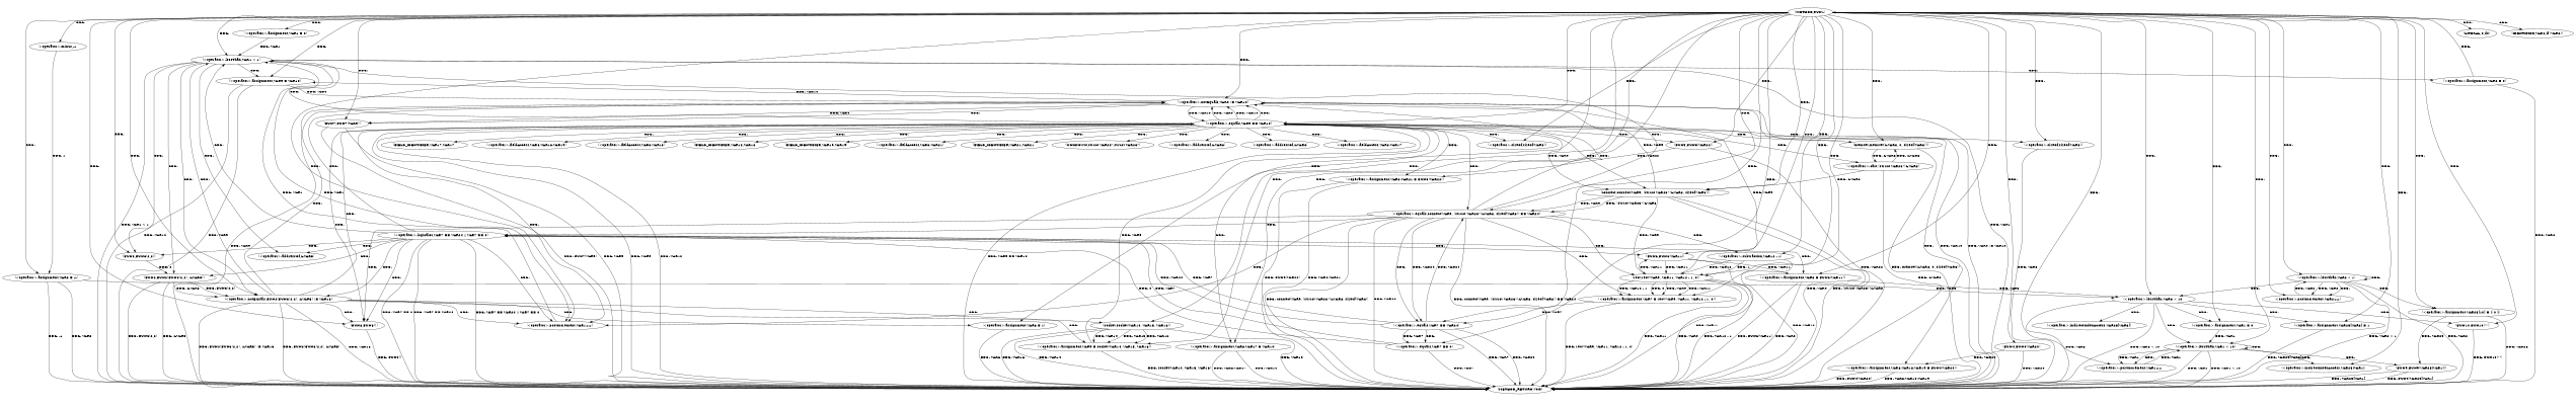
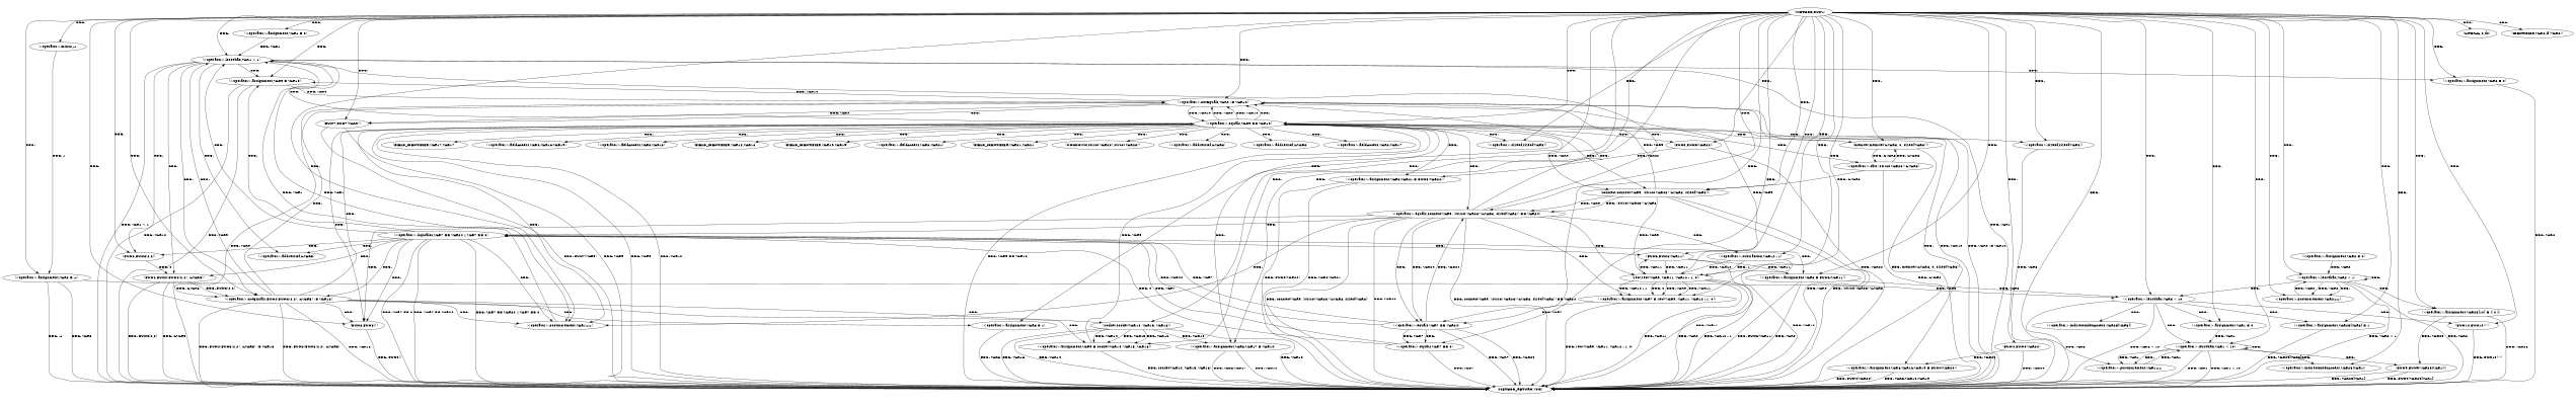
  digraph {
    n1 [label="(METHOD,FUN1)"]
    n2 [label="(<operator>.assignment,VAR3 = -1)"]
    n3 [label="(<operator>.minus,-1)"]
    n4 [label="(<operator>.assignment,VAR1 = 0)"]
    n5 [label="(<operator>.lessThan,VAR1 < 1)"]
    n6 [label="(<operator>.postIncrement,VAR1++)"]
    n7 [label="(<operator>.assignment,VAR6 = 0)"]
    n8 [label="(<operator>.assignment,VAR9 = VAR10)"]
    n9 [label="(<operator>.notEquals,FUN2(FUN3(2,2), &VAR5) != VAR13)"]
    n10 [label="(FUN3,FUN3(2,2))"]
    n11 [label="(<operator>.assignment,VAR6 = 1)"]
    n12 [label="(<operator>.assignment,VAR9 = socket(VAR14, VAR15, VAR16))"]
    n13 [label="(socket,socket(VAR14, VAR15, VAR16))"]
    n14 [label="(<operator>.equals,VAR9 == VAR10)"]
    n15 [label="(memset,memset(&VAR8, 0, sizeof(VAR8)))"]
    n16 [label="(<operator>.sizeOf,sizeof(VAR8))"]
    n17 [label="(<operator>.assignment,VAR8.VAR17 = VAR14)"]
    n18 [label="(FUN4,FUN4(VAR20))"]
    n19 [label="(FUN5,FUN5(VAR22))"]
    n20 [label="(<operator>.equals,connect(VAR9, (struct VAR23*)&VAR8, sizeof(VAR8)) == VAR24)"]
    n21 [label="(connect,connect(VAR9, (struct VAR23*)&VAR8, sizeof(VAR8)))"]
    n22 [label="(<operator>.sizeOf,sizeof(VAR8))"]
    n23 [label="(<operator>.assignment,VAR7 = recv(VAR9, VAR11, VAR12 - 1, 0))"]
    n24 [label="(recv,recv(VAR9, VAR11, VAR12 - 1, 0))"]
    n25 [label="(<operator>.subtraction,VAR12 - 1)"]
    n26 [label="(<operator>.equals,VAR7 == VAR24)"]
    n27 [label="(<operator>.equals,VAR7 == 0)"]
    n28 [label="(<operator>.assignment,VAR3 = FUN6(VAR11))"]
    n29 [label="(FUN6,FUN6(VAR11))"]
    n30 [label="(LITERAL,0,do)"]
    n31 [label="(<operator>.notEquals,VAR9 != VAR10)"]
    n32 [label="(FUN7,FUN7(VAR9))"]
    n33 [label="(IDENTIFIER,VAR6,if (VAR6))"]
    n34 [label="(FUN8,FUN8())"]
    n35 [label="(<operator>.lessThan,VAR2 < 1)"]
    n36 [label="(<operator>.postIncrement,VAR2++)"]
    n37 [label="(<operator>.assignment,VAR25[10] = { 0 })"]
    n38 [label="(<operator>.lessThan,VAR3 < 10)"]
    n39 [label="(<operator>.assignment,VAR25[VAR3] = 1)"]
    n40 [label="(<operator>.assignment,VAR1 = 0)"]
    n41 [label="(<operator>.lessThan,VAR1 < 10)"]
    n42 [label="(<operator>.postIncrement,VAR1++)"]
    n43 [label="(FUN10,FUN10(\"\"))"]
    n44 [label="(<operator>.indirectIndexAccess,VAR25[VAR1])"]
    n45 [label="(METHOD_RETURN,void)"]
    n46 [label="(FUN2,FUN2(FUN3(2,2), &VAR5))"]
    n47 [label="(<operator>.addressOf,&VAR5)"]
    n48 [label="(<operator>.assignment,VAR8.VAR18.VAR19 = FUN4(VAR20))"]
    n49 [label="(<operator>.assignment,VAR8.VAR21 = FUN5(VAR22))"]
    n50 [label="(<operator>.cast,(struct VAR23*)&VAR8)"]
    n51 [label="(<operator>.addressOf,&VAR8)"]
    n52 [label="(<operator>.fieldAccess,VAR8.VAR17)"]
    n53 [label="(FIELD_IDENTIFIER,VAR17,VAR17)"]
    n54 [label="(<operator>.fieldAccess,VAR8.VAR18.VAR19)"]
    n55 [label="(<operator>.fieldAccess,VAR8.VAR18)"]
    n56 [label="(FIELD_IDENTIFIER,VAR18,VAR18)"]
    n57 [label="(FIELD_IDENTIFIER,VAR19,VAR19)"]
    n58 [label="(<operator>.fieldAccess,VAR8.VAR21)"]
    n59 [label="(FIELD_IDENTIFIER,VAR21,VAR21)"]
    n60 [label="(UNKNOWN,struct VAR23*,struct VAR23*)"]
    n61 [label="(<operator>.addressOf,&VAR8)"]
    n62 [label="(<operator>.logicalOr,VAR7 == VAR24 || VAR7 == 0)"]
+   n63 [label="(<operator>.assignment,VAR2 = 0)"]
    n64 [label="(FUN9,FUN9(VAR25[VAR1]))"]
    n65 [label="(<operator>.indirectIndexAccess,VAR25[VAR3])"]
    n1 -> n2 [label="DDG: "]
    n1 -> n3 [label="DDG: "]
    n1 -> n4 [label="DDG: "]
    n1 -> n5 [label="DDG: "]
    n1 -> n6 [label="DDG: "]
-   n7 -> n1 [label="DDG: "]
+   n1 -> n7 [label="DDG: "]
    n1 -> n8 [label="DDG: "]
    n1 -> n9 [label="DDG: "]
    n1 -> n10 [label="DDG: "]
    n1 -> n11 [label="DDG: "]
    n1 -> n12 [label="DDG: "]
    n1 -> n13 [label="DDG: "]
    n1 -> n14 [label="DDG: "]
    n1 -> n15 [label="DDG: "]
    n1 -> n16 [label="DDG: "]
    n1 -> n17 [label="DDG: "]
    n1 -> n18 [label="DDG: "]
    n1 -> n19 [label="DDG: "]
    n1 -> n20 [label="DDG: "]
    n1 -> n21 [label="DDG: "]
    n1 -> n22 [label="DDG: "]
    n1 -> n23 [label="DDG: "]
    n1 -> n24 [label="DDG: "]
    n1 -> n25 [label="DDG: "]
    n1 -> n26 [label="DDG: "]
    n1 -> n27 [label="DDG: "]
    n1 -> n28 [label="DDG: "]
    n1 -> n29 [label="DDG: "]
    n1 -> n30 [label="DDG: "]
    n1 -> n31 [label="DDG: "]
    n1 -> n32 [label="DDG: "]
    n1 -> n33 [label="CDG: "]
    n1 -> n34 [label="DDG: "]
    n1 -> n35 [label="DDG: "]
    n1 -> n36 [label="DDG: "]
    n1 -> n37 [label="DDG: "]
    n1 -> n38 [label="DDG: "]
    n1 -> n39 [label="DDG: "]
    n1 -> n40 [label="DDG: "]
    n1 -> n41 [label="DDG: "]
    n1 -> n42 [label="DDG: "]
    n1 -> n43 [label="DDG: "]
    n1 -> n44 [label="DDG: "]
    n2 -> n38 [label="DDG: VAR3"]
    n2 -> n45 [label="DDG: -1"]
    n2 -> n45 [label="DDG: VAR3"]
    n3 -> n2 [label="DDG: 1"]
    n4 -> n5 [label="DDG: VAR1"]
    n5 -> n6 [label="DDG: VAR1"]
    n5 -> n7 [label="CDG: "]
    n5 -> n8 [label="CDG: "]
    n5 -> n9 [label="CDG: "]
    n5 -> n10 [label="CDG: "]
    n5 -> n45 [label="DDG: VAR1"]
    n5 -> n45 [label="DDG: VAR1 < 1"]
    n5 -> n46 [label="CDG: "]
    n5 -> n47 [label="CDG: "]
    n6 -> n5 [label="DDG: VAR1"]
    n7 -> n45 [label="DDG: VAR6"]
    n8 -> n31 [label="DDG: VAR9"]
    n8 -> n45 [label="DDG: VAR10"]
    n8 -> n45 [label="DDG: VAR9"]
    n9 -> n5 [label="CDG: "]
    n9 -> n6 [label="CDG: "]
    n9 -> n11 [label="CDG: "]
    n9 -> n12 [label="CDG: "]
    n9 -> n13 [label="CDG: "]
    n9 -> n14 [label="CDG: "]
    n9 -> n31 [label="CDG: "]
    n9 -> n34 [label="CDG: "]
    n9 -> n45 [label="DDG: VAR13"]
    n9 -> n45 [label="DDG: FUN2(FUN3(2,2), &VAR5) != VAR13"]
    n9 -> n45 [label="DDG: FUN2(FUN3(2,2), &VAR5)"]
    n10 -> n46 [label="DDG: 2"]
    n11 -> n45 [label="DDG: VAR6"]
    n12 -> n14 [label="DDG: VAR9"]
    n12 -> n45 [label="DDG: socket(VAR14, VAR15, VAR16)"]
    n13 -> n12 [label="DDG: VAR14"]
    n13 -> n12 [label="DDG: VAR15"]
    n13 -> n12 [label="DDG: VAR16"]
+   n13 -> n17 [label="DDG: VAR14"]
    n13 -> n45 [label="DDG: VAR16"]
    n13 -> n45 [label="DDG: VAR14"]
    n13 -> n45 [label="DDG: VAR15"]
    n14 -> n5 [label="CDG: "]
    n14 -> n6 [label="CDG: "]
    n14 -> n15 [label="CDG: "]
    n14 -> n16 [label="CDG: "]
    n14 -> n17 [label="CDG: "]
    n14 -> n19 [label="CDG: "]
    n14 -> n20 [label="CDG: "]
    n14 -> n21 [label="DDG: VAR9"]
    n14 -> n21 [label="CDG: "]
    n14 -> n22 [label="CDG: "]
    n14 -> n31 [label="DDG: VAR9"]
    n14 -> n31 [label="DDG: VAR10"]
    n14 -> n31 [label="CDG: "]
    n14 -> n34 [label="CDG: "]
    n14 -> n45 [label="DDG: VAR10"]
    n14 -> n45 [label="DDG: VAR9 == VAR10"]
    n14 -> n45 [label="DDG: VAR9"]
    n14 -> n48 [label="CDG: "]
    n14 -> n49 [label="DDG: "]
    n14 -> n50 [label="CDG: "]
    n14 -> n51 [label="CDG: "]
    n14 -> n52 [label="CDG: "]
    n14 -> n53 [label="CDG: "]
    n14 -> n54 [label="CDG: "]
    n14 -> n55 [label="CDG: "]
    n14 -> n56 [label="CDG: "]
    n14 -> n57 [label="CDG: "]
    n14 -> n58 [label="CDG: "]
    n14 -> n59 [label="CDG: "]
    n14 -> n60 [label="CDG: "]
    n14 -> n61 [label="CDG: "]
    n15 -> n45 [label="DDG: memset(&VAR8, 0, sizeof(VAR8))"]
    n15 -> n50 [label="DDG: &VAR8"]
    n17 -> n45 [label="DDG: VAR8.VAR17"]
    n17 -> n45 [label="DDG: VAR14"]
    n18 -> n45 [label="DDG: VAR20"]
    n18 -> n48 [label="DDG: VAR20"]
    n19 -> n45 [label="DDG: VAR22"]
    n19 -> n49 [label="DDG: VAR22"]
    n20 -> n5 [label="CDG: "]
    n20 -> n6 [label="CDG: "]
    n20 -> n23 [label="CDG: "]
    n20 -> n24 [label="CDG: "]
    n20 -> n25 [label="CDG: "]
    n20 -> n26 [label="DDG: VAR24"]
    n20 -> n26 [label="CDG: "]
    n20 -> n31 [label="CDG: "]
    n20 -> n34 [label="CDG: "]
    n20 -> n45 [label="DDG: connect(VAR9, (struct VAR23*)&VAR8, sizeof(VAR8)) == VAR24"]
    n20 -> n45 [label="DDG: connect(VAR9, (struct VAR23*)&VAR8, sizeof(VAR8))"]
    n20 -> n45 [label="DDG: VAR24"]
    n20 -> n62 [label="CDG: "]
    n21 -> n20 [label="DDG: VAR9"]
    n21 -> n20 [label="DDG: (struct VAR23*)&VAR8"]
    n21 -> n24 [label="DDG: VAR9"]
    n21 -> n31 [label="DDG: VAR9"]
    n21 -> n45 [label="DDG: VAR9"]
    n21 -> n45 [label="DDG: (struct VAR23*)&VAR8"]
    n22 -> n45 [label="DDG: VAR8"]
    n23 -> n26 [label="DDG: VAR7"]
    n23 -> n45 [label="DDG: recv(VAR9, VAR11, VAR12 - 1, 0)"]
    n24 -> n23 [label="DDG: VAR9"]
    n24 -> n23 [label="DDG: VAR11"]
    n24 -> n23 [label="DDG: VAR12 - 1"]
    n24 -> n23 [label="DDG: 0"]
    n24 -> n29 [label="DDG: VAR11"]
    n24 -> n31 [label="DDG: VAR9"]
    n24 -> n45 [label="DDG: VAR9"]
    n24 -> n45 [label="DDG: VAR12 - 1"]
    n24 -> n45 [label="DDG: VAR11"]
    n25 -> n24 [label="DDG: VAR12"]
    n25 -> n24 [label="DDG: 1"]
    n25 -> n45 [label="DDG: VAR12"]
    n26 -> n20 [label="DDG: VAR24"]
    n26 -> n27 [label="DDG: VAR7"]
    n26 -> n27 [label="CDG: "]
    n26 -> n45 [label="DDG: VAR7"]
    n26 -> n45 [label="DDG: VAR24"]
    n26 -> n62 [label="DDG: VAR7"]
    n26 -> n62 [label="DDG: VAR24"]
    n27 -> n45 [label="DDG: VAR7"]
    n27 -> n62 [label="DDG: VAR7"]
    n27 -> n62 [label="DDG: 0"]
    n28 -> n38 [label="DDG: VAR3"]
    n28 -> n45 [label="DDG: FUN6(VAR11)"]
    n28 -> n45 [label="DDG: VAR3"]
    n29 -> n24 [label="DDG: VAR11"]
    n29 -> n28 [label="DDG: VAR11"]
    n29 -> n45 [label="DDG: VAR11"]
    n31 -> n8 [label="DDG: VAR10"]
    n31 -> n14 [label="DDG: VAR10"]
    n31 -> n32 [label="DDG: VAR9"]
    n31 -> n32 [label="CDG: "]
    n31 -> n45 [label="DDG: VAR10"]
    n31 -> n45 [label="DDG: VAR9 != VAR10"]
    n31 -> n45 [label="DDG: VAR9"]
    n32 -> n45 [label="DDG: FUN7(VAR9)"]
    n32 -> n45 [label="DDG: VAR9"]
    n34 -> n45 [label="DDG: FUN8()"]
    n35 -> n35 [label="CDG: "]
    n35 -> n36 [label="DDG: VAR2"]
    n35 -> n36 [label="CDG: "]
    n35 -> n37 [label="CDG: "]
    n35 -> n38 [label="CDG: "]
    n35 -> n45 [label="DDG: VAR2 < 1"]
    n35 -> n45 [label="DDG: VAR2"]
    n36 -> n35 [label="DDG: VAR2"]
    n37 -> n45 [label="DDG: VAR25"]
    n37 -> n64 [label="DDG: VAR25"]
    n38 -> n39 [label="CDG: "]
    n38 -> n40 [label="CDG: "]
    n38 -> n41 [label="CDG: "]
    n38 -> n43 [label="CDG: "]
    n38 -> n45 [label="DDG: VAR3"]
    n38 -> n45 [label="DDG: VAR3 < 10"]
    n38 -> n65 [label="CDG: "]
    n39 -> n45 [label="DDG: VAR25[VAR3]"]
    n40 -> n41 [label="DDG: VAR1"]
    n41 -> n41 [label="CDG: "]
    n41 -> n42 [label="DDG: VAR1"]
    n41 -> n42 [label="CDG: "]
    n41 -> n44 [label="CDG: "]
    n41 -> n45 [label="DDG: VAR1"]
    n41 -> n45 [label="DDG: VAR1 < 10"]
    n41 -> n64 [label="CDG: "]
    n42 -> n41 [label="DDG: VAR1"]
    n43 -> n45 [label="DDG: FUN10(\"\")"]
    n46 -> n9 [label="DDG: FUN3(2,2)"]
    n46 -> n9 [label="DDG: &VAR5"]
    n46 -> n45 [label="DDG: &VAR5"]
    n46 -> n45 [label="DDG: FUN3(2,2)"]
    n48 -> n45 [label="DDG: VAR8.VAR18.VAR19"]
    n48 -> n45 [label="DDG: FUN4(VAR20)"]
    n49 -> n45 [label="DDG: VAR8.VAR21"]
    n49 -> n45 [label="DDG: FUN5(VAR22)"]
    n50 -> n15 [label="DDG: &VAR8"]
    n50 -> n21 [label="DDG: &VAR8"]
    n50 -> n45 [label="DDG: &VAR8"]
    n62 -> n5 [label="CDG: "]
    n62 -> n6 [label="CDG: "]
    n62 -> n9 [label="CDG: "]
    n62 -> n10 [label="CDG: "]
    n62 -> n28 [label="CDG: "]
    n62 -> n29 [label="CDG: "]
-   n62 -> n31 [label="CDG: "]
+   n62 -> n8 [label="CDG: "]
    n62 -> n34 [label="CDG: "]
    n62 -> n45 [label="DDG: VAR7 == VAR24"]
    n62 -> n45 [label="DDG: VAR7 == VAR24 || VAR7 == 0"]
    n62 -> n45 [label="DDG: VAR7 == 0"]
    n62 -> n46 [label="CDG: "]
    n62 -> n47 [label="CDG: "]
+   n63 -> n35 [label="DDG: VAR2"]
    n64 -> n45 [label="DDG: VAR25[VAR1]"]
    n64 -> n45 [label="DDG: FUN9(VAR25[VAR1])"]
  }
